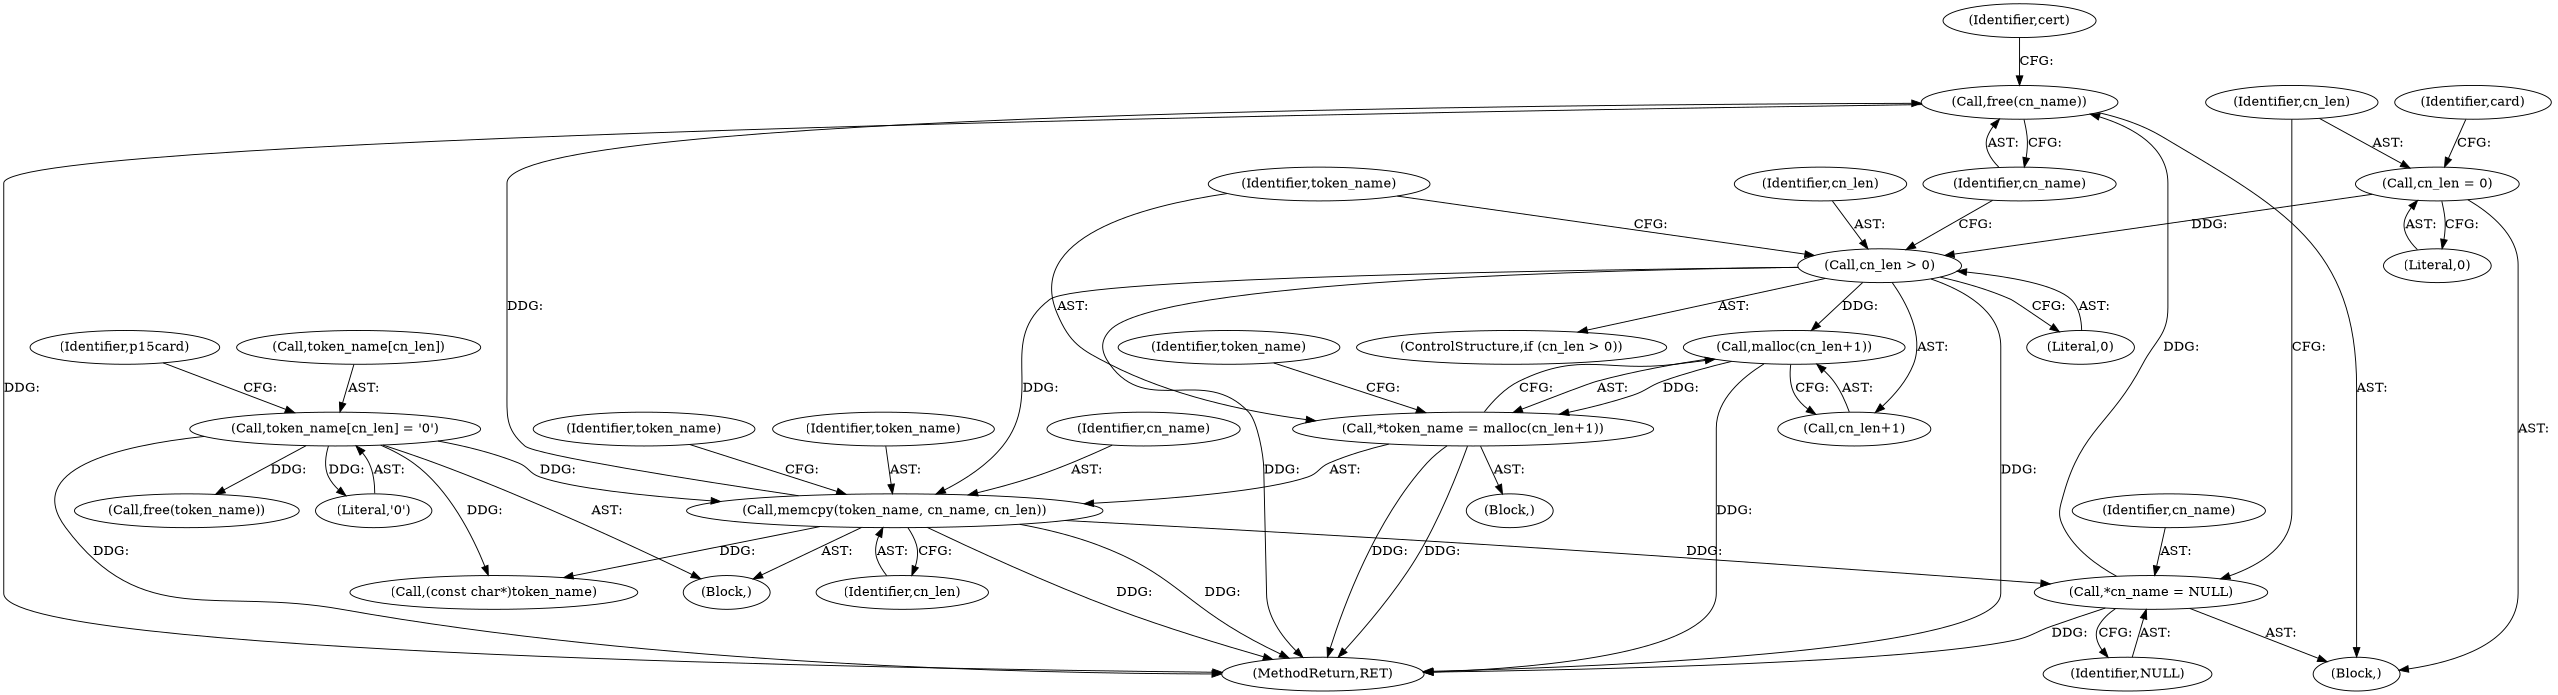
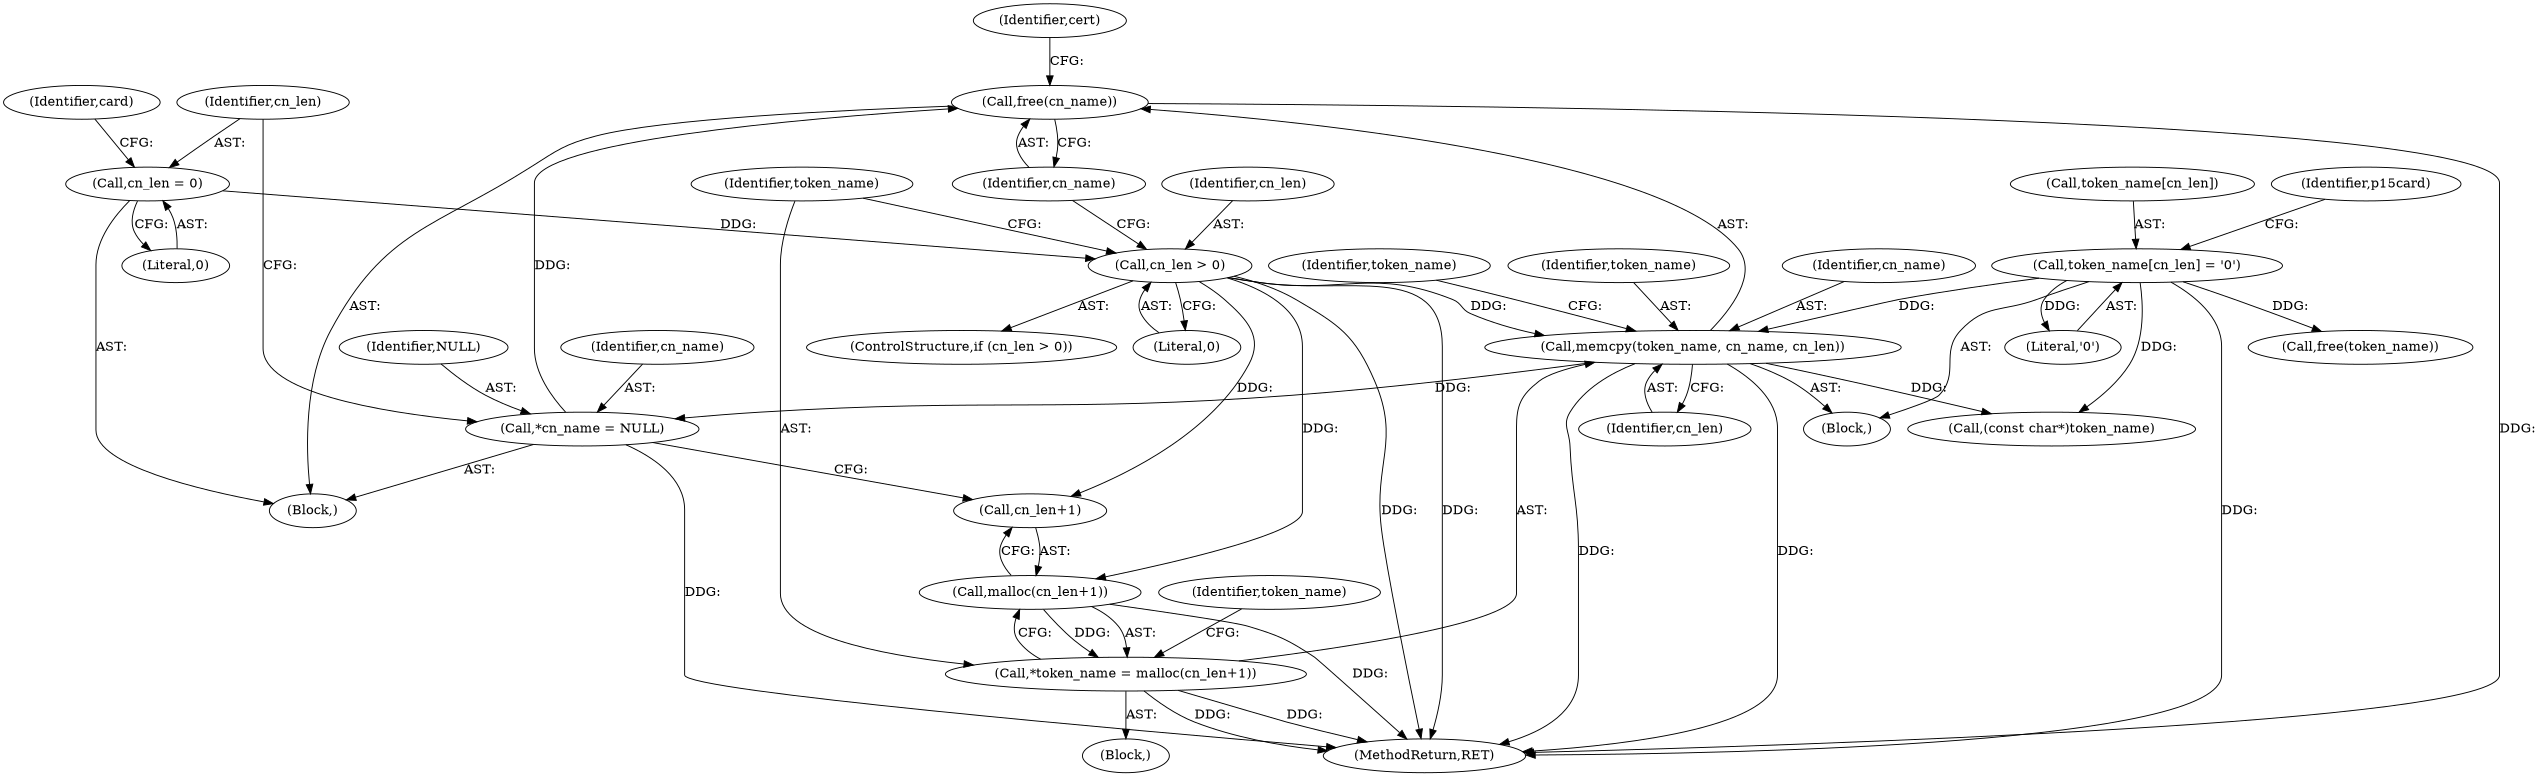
  digraph {
    n1 [label="(Call,free(cn_name))"]
    n2 [label="(Identifier,cn_name)"]
    n3 [label="(Block,)"]
    n4 [label="(MethodReturn,RET)"]
    n5 [label="(Call,cn_len > 0)"]
    n6 [label="(Call,*cn_name = NULL)"]
    n7 [label="(Identifier,NULL)"]
    n8 [label="(Call,memcpy(token_name, cn_name, cn_len))"]
    n9 [label="(Identifier,cn_len)"]
    n10 [label="(Call,(const char*)token_name)"]
    n11 [label="(Block,)"]
    n12 [label="(Call,*token_name = malloc(cn_len+1))"]
    n13 [label="(Call,malloc(cn_len+1))"]
    n14 [label="(Block,)"]
    n15 [label="(Call,cn_len+1)"]
    n16 [label="(Literal,0)"]
    n17 [label="(ControlStructure,if (cn_len > 0))"]
    n18 [label="(Call,cn_len = 0)"]
    n19 [label="(Literal,0)"]
    n20 [label="(Call,token_name[cn_len] = '\0')"]
    n21 [label="(Call,free(token_name))"]
    n22 [label="(Literal,'\0')"]
    n23 [label="(Identifier,token_name)"]
    n24 [label="(Identifier,token_name)"]
    n25 [label="(Identifier,token_name)"]
    n26 [label="(Identifier,token_name)"]
    n27 [label="(Identifier,cn_len)"]
    n28 [label="(Identifier,card)"]
    n29 [label="(Call,token_name[cn_len])"]
    n30 [label="(Identifier,cn_name)"]
    n31 [label="(Identifier,p15card)"]
    n32 [label="(Identifier,cn_len)"]
    n33 [label="(Identifier,cert)"]
    n34 [label="(Identifier,cn_name)"]
    n1 -> n2 [label="CFG: "]
    n1 -> n3 [label="AST: "]
    n1 -> n4 [label="DDG: "]
    n2 -> n1 [label="AST: "]
    n2 -> n5 [label="CFG: "]
    n5 -> n4 [label="DDG: "]
    n5 -> n4 [label="DDG: "]
    n5 -> n8 [label="DDG: "]
    n5 -> n13 [label="DDG: "]
-   n5 -> n15 [label="AST: "]
+   n5 -> n15 [label="DDG: "]
    n5 -> n16 [label="CFG: "]
    n5 -> n17 [label="AST: "]
    n6 -> n1 [label="DDG: "]
    n6 -> n3 [label="AST: "]
    n6 -> n4 [label="DDG: "]
-   n6 -> n7 [label="CFG: "]
+   n6 -> n15 [label="CFG: "]
    n7 -> n6 [label="AST: "]
-   n8 -> n1 [label="DDG: "]
+   n8 -> n1 [label="AST: "]
    n8 -> n4 [label="DDG: "]
    n8 -> n4 [label="DDG: "]
    n8 -> n6 [label="DDG: "]
    n8 -> n9 [label="CFG: "]
    n8 -> n10 [label="DDG: "]
    n8 -> n11 [label="AST: "]
    n9 -> n8 [label="AST: "]
    n12 -> n4 [label="DDG: "]
    n12 -> n4 [label="DDG: "]
    n12 -> n8 [label="AST: "]
    n12 -> n13 [label="CFG: "]
    n12 -> n14 [label="AST: "]
    n13 -> n4 [label="DDG: "]
    n13 -> n12 [label="AST: "]
    n13 -> n12 [label="DDG: "]
    n13 -> n15 [label="CFG: "]
    n15 -> n13 [label="AST: "]
    n16 -> n5 [label="AST: "]
    n18 -> n3 [label="AST: "]
    n18 -> n5 [label="DDG: "]
    n18 -> n19 [label="CFG: "]
    n19 -> n18 [label="AST: "]
    n20 -> n4 [label="DDG: "]
    n20 -> n8 [label="DDG: "]
    n20 -> n10 [label="DDG: "]
    n20 -> n11 [label="AST: "]
    n20 -> n21 [label="DDG: "]
    n20 -> n22 [label="DDG: "]
    n22 -> n20 [label="AST: "]
    n23 -> n5 [label="CFG: "]
    n23 -> n12 [label="AST: "]
    n24 -> n12 [label="CFG: "]
    n25 -> n8 [label="CFG: "]
    n26 -> n8 [label="AST: "]
    n27 -> n6 [label="CFG: "]
    n27 -> n18 [label="AST: "]
    n28 -> n18 [label="CFG: "]
    n29 -> n20 [label="AST: "]
    n30 -> n6 [label="AST: "]
    n31 -> n20 [label="CFG: "]
    n32 -> n5 [label="AST: "]
    n33 -> n1 [label="CFG: "]
    n34 -> n8 [label="AST: "]
  }
